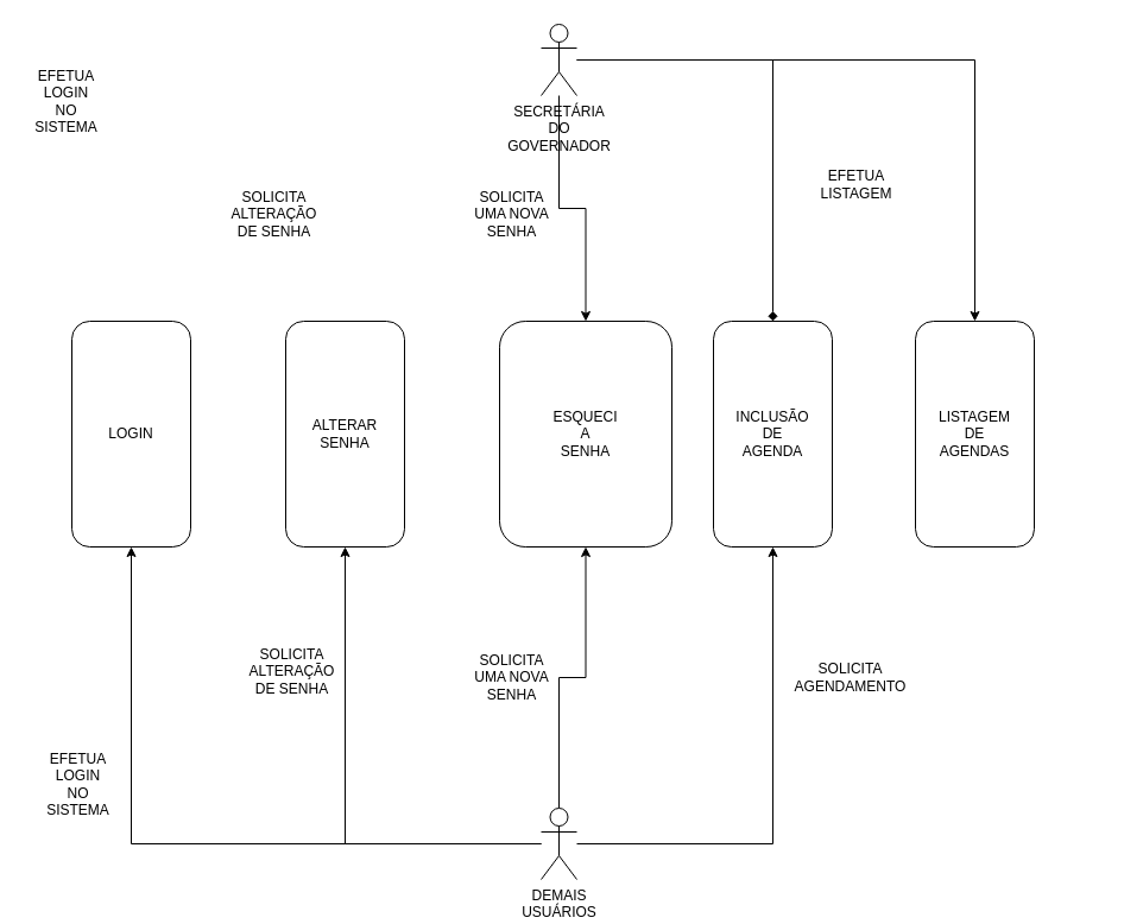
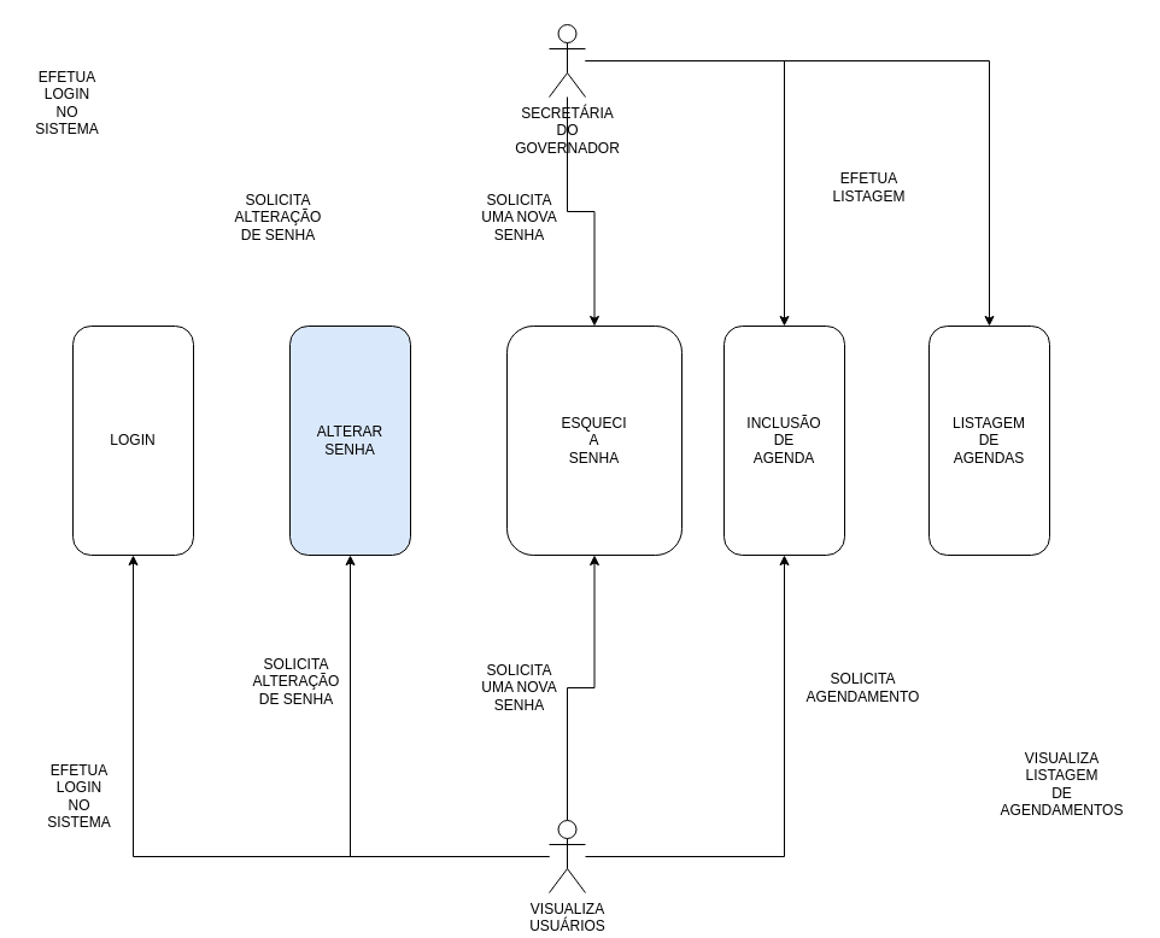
  <mxCell id="0" />
  <mxCell id="1" parent="0" />
  <mxCell id="2" value="LOGIN" style="rounded=1;whiteSpace=wrap;html=1;" vertex="1" parent="1"><mxGeometry x="60" y="270" width="100" height="190" as="geometry" /></mxCell>
  <mxCell id="3" value="INCLUSÃO&lt;br&gt;DE&lt;br&gt;AGENDA" style="rounded=1;whiteSpace=wrap;html=1;" vertex="1" parent="1"><mxGeometry x="600" y="270" width="100" height="190" as="geometry" /></mxCell>
  <mxCell id="4" value="LISTAGEM&lt;br&gt;DE&lt;br&gt;AGENDAS" style="rounded=1;whiteSpace=wrap;html=1;" vertex="1" parent="1"><mxGeometry x="770" y="270" width="100" height="190" as="geometry" /></mxCell>
  <mxCell id="5" style="edgeStyle=orthogonalEdgeStyle;rounded=0;orthogonalLoop=1;jettySize=auto;html=1;entryX=0.5;entryY=0;entryDx=0;entryDy=0;" edge="1" parent="1" source="8" target="4"><mxGeometry relative="1" as="geometry" /></mxCell>
- <mxCell id="6" style="edgeStyle=orthogonalEdgeStyle;rounded=0;orthogonalLoop=1;jettySize=auto;html=1;entryX=0.5;entryY=0;entryDx=0;entryDy=0;endArrow=diamond;" edge="1" parent="1" source="8" target="3"><mxGeometry relative="1" as="geometry" /></mxCell>
+ <mxCell id="6" style="edgeStyle=orthogonalEdgeStyle;rounded=0;orthogonalLoop=1;jettySize=auto;html=1;entryX=0.5;entryY=0;entryDx=0;entryDy=0;" edge="1" parent="1" source="8" target="3"><mxGeometry relative="1" as="geometry" /></mxCell>
  <mxCell id="7" style="edgeStyle=orthogonalEdgeStyle;rounded=0;orthogonalLoop=1;jettySize=auto;html=1;" edge="1" parent="1" source="8" target="20"><mxGeometry relative="1" as="geometry" /></mxCell>
  <mxCell id="8" value="SECRETÁRIA&lt;br&gt;DO&lt;br&gt;GOVERNADOR" style="shape=umlActor;verticalLabelPosition=bottom;verticalAlign=top;html=1;outlineConnect=0;" vertex="1" parent="1"><mxGeometry x="455" y="20" width="30" height="60" as="geometry" /></mxCell>
  <mxCell id="9" style="edgeStyle=orthogonalEdgeStyle;rounded=0;orthogonalLoop=1;jettySize=auto;html=1;entryX=0.5;entryY=1;entryDx=0;entryDy=0;" edge="1" parent="1" source="13" target="3"><mxGeometry relative="1" as="geometry"><mxPoint x="370" y="470" as="targetPoint" /></mxGeometry></mxCell>
  <mxCell id="10" style="edgeStyle=orthogonalEdgeStyle;rounded=0;orthogonalLoop=1;jettySize=auto;html=1;entryX=0.5;entryY=1;entryDx=0;entryDy=0;" edge="1" parent="1" source="13" target="2"><mxGeometry relative="1" as="geometry"><mxPoint x="200" y="480" as="targetPoint" /></mxGeometry></mxCell>
  <mxCell id="11" style="edgeStyle=orthogonalEdgeStyle;rounded=0;orthogonalLoop=1;jettySize=auto;html=1;" edge="1" parent="1" source="13" target="20"><mxGeometry relative="1" as="geometry" /></mxCell>
  <mxCell id="12" style="edgeStyle=orthogonalEdgeStyle;rounded=0;orthogonalLoop=1;jettySize=auto;html=1;" edge="1" parent="1" source="13" target="19"><mxGeometry relative="1" as="geometry" /></mxCell>
- <mxCell id="13" value="DEMAIS&lt;br&gt;USUÁRIOS" style="shape=umlActor;verticalLabelPosition=bottom;verticalAlign=top;html=1;outlineConnect=0;" vertex="1" parent="1"><mxGeometry x="455" y="680" width="30" height="60" as="geometry" /></mxCell>
+ <mxCell id="13" value="VISUALIZA&lt;br&gt;USUÁRIOS" style="shape=umlActor;verticalLabelPosition=bottom;verticalAlign=top;html=1;outlineConnect=0;" vertex="1" parent="1"><mxGeometry x="455" y="680" width="30" height="60" as="geometry" /></mxCell>
+ <mxCell id="14" value="VISUALIZA &lt;br&gt;LISTAGEM&lt;br&gt;DE&lt;br&gt;AGENDAMENTOS" style="text;html=1;align=center;verticalAlign=middle;resizable=0;points=[];autosize=1;" vertex="1" parent="1"><mxGeometry x="820" y="620" width="120" height="60" as="geometry" /></mxCell>
  <mxCell id="15" value="SOLICITA&lt;br&gt;AGENDAMENTO" style="text;html=1;align=center;verticalAlign=middle;resizable=0;points=[];autosize=1;" vertex="1" parent="1"><mxGeometry x="660" y="555" width="110" height="30" as="geometry" /></mxCell>
  <mxCell id="16" value="EFETUA&lt;br&gt;LISTAGEM" style="text;html=1;align=center;verticalAlign=middle;resizable=0;points=[];autosize=1;" vertex="1" parent="1"><mxGeometry x="660" y="140" width="120" height="30" as="geometry" /></mxCell>
  <mxCell id="17" value="EFETUA&lt;br&gt;LOGIN&lt;br&gt;NO&lt;br&gt;SISTEMA" style="text;html=1;align=center;verticalAlign=middle;resizable=0;points=[];autosize=1;" vertex="1" parent="1"><mxGeometry x="30" y="630" width="70" height="60" as="geometry" /></mxCell>
  <mxCell id="18" value="EFETUA&lt;br&gt;LOGIN&lt;br&gt;NO&lt;br&gt;SISTEMA" style="text;html=1;align=center;verticalAlign=middle;resizable=0;points=[];autosize=1;" vertex="1" parent="1"><mxGeometry x="20" y="55" width="70" height="60" as="geometry" /></mxCell>
- <mxCell id="19" value="ALTERAR&lt;br&gt;SENHA" style="rounded=1;whiteSpace=wrap;html=1;" vertex="1" parent="1"><mxGeometry x="240" y="270" width="100" height="190" as="geometry" /></mxCell>
+ <mxCell id="19" value="ALTERAR&lt;br&gt;SENHA" style="rounded=1;whiteSpace=wrap;html=1;fillColor=#dae8fc;" vertex="1" parent="1"><mxGeometry x="240" y="270" width="100" height="190" as="geometry" /></mxCell>
  <mxCell id="20" value="ESQUECI&lt;br&gt;A&lt;br&gt;SENHA" style="rounded=1;whiteSpace=wrap;html=1;" vertex="1" parent="1"><mxGeometry x="420" y="270" width="145" height="190" as="geometry" /></mxCell>
  <mxCell id="21" value="SOLICITA&lt;br&gt;ALTERAÇÃO&lt;br&gt;DE SENHA" style="text;html=1;align=center;verticalAlign=middle;resizable=0;points=[];autosize=1;" vertex="1" parent="1"><mxGeometry x="185" y="155" width="90" height="50" as="geometry" /></mxCell>
  <mxCell id="22" value="SOLICITA&lt;br&gt;ALTERAÇÃO&lt;br&gt;DE SENHA" style="text;html=1;align=center;verticalAlign=middle;resizable=0;points=[];autosize=1;" vertex="1" parent="1"><mxGeometry x="200" y="540" width="90" height="50" as="geometry" /></mxCell>
  <mxCell id="23" value="SOLICITA&lt;br&gt;UMA NOVA&lt;br&gt;SENHA" style="text;html=1;align=center;verticalAlign=middle;resizable=0;points=[];autosize=1;" vertex="1" parent="1"><mxGeometry x="390" y="155" width="80" height="50" as="geometry" /></mxCell>
  <mxCell id="24" value="SOLICITA&lt;br&gt;UMA NOVA&lt;br&gt;SENHA" style="text;html=1;align=center;verticalAlign=middle;resizable=0;points=[];autosize=1;" vertex="1" parent="1"><mxGeometry x="390" y="545" width="80" height="50" as="geometry" /></mxCell>
